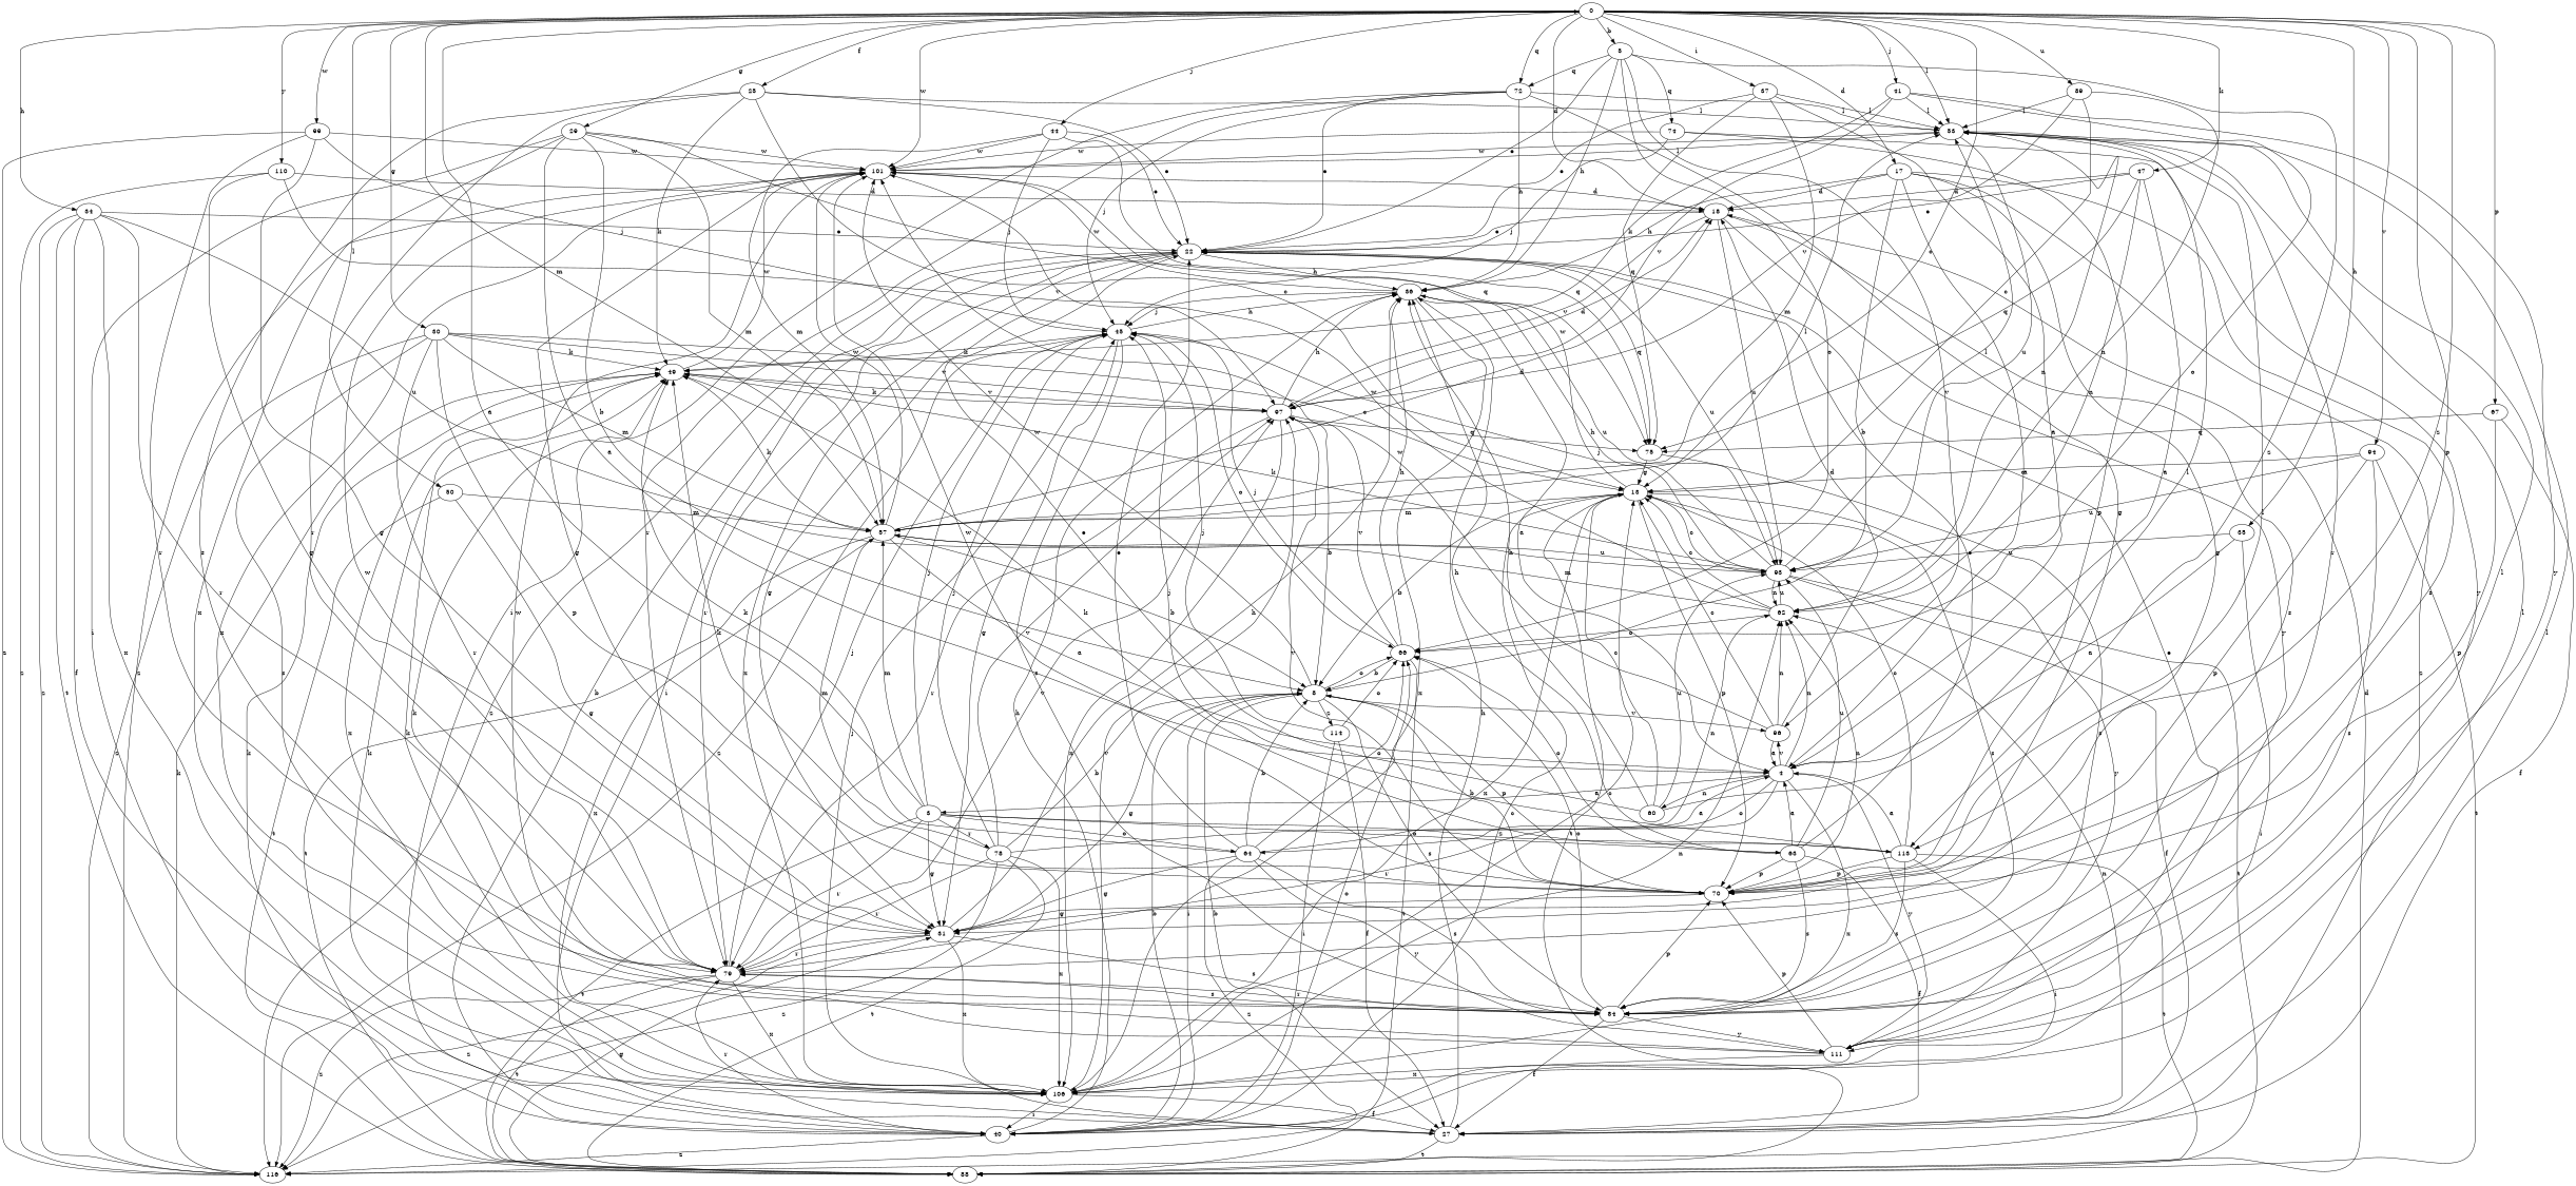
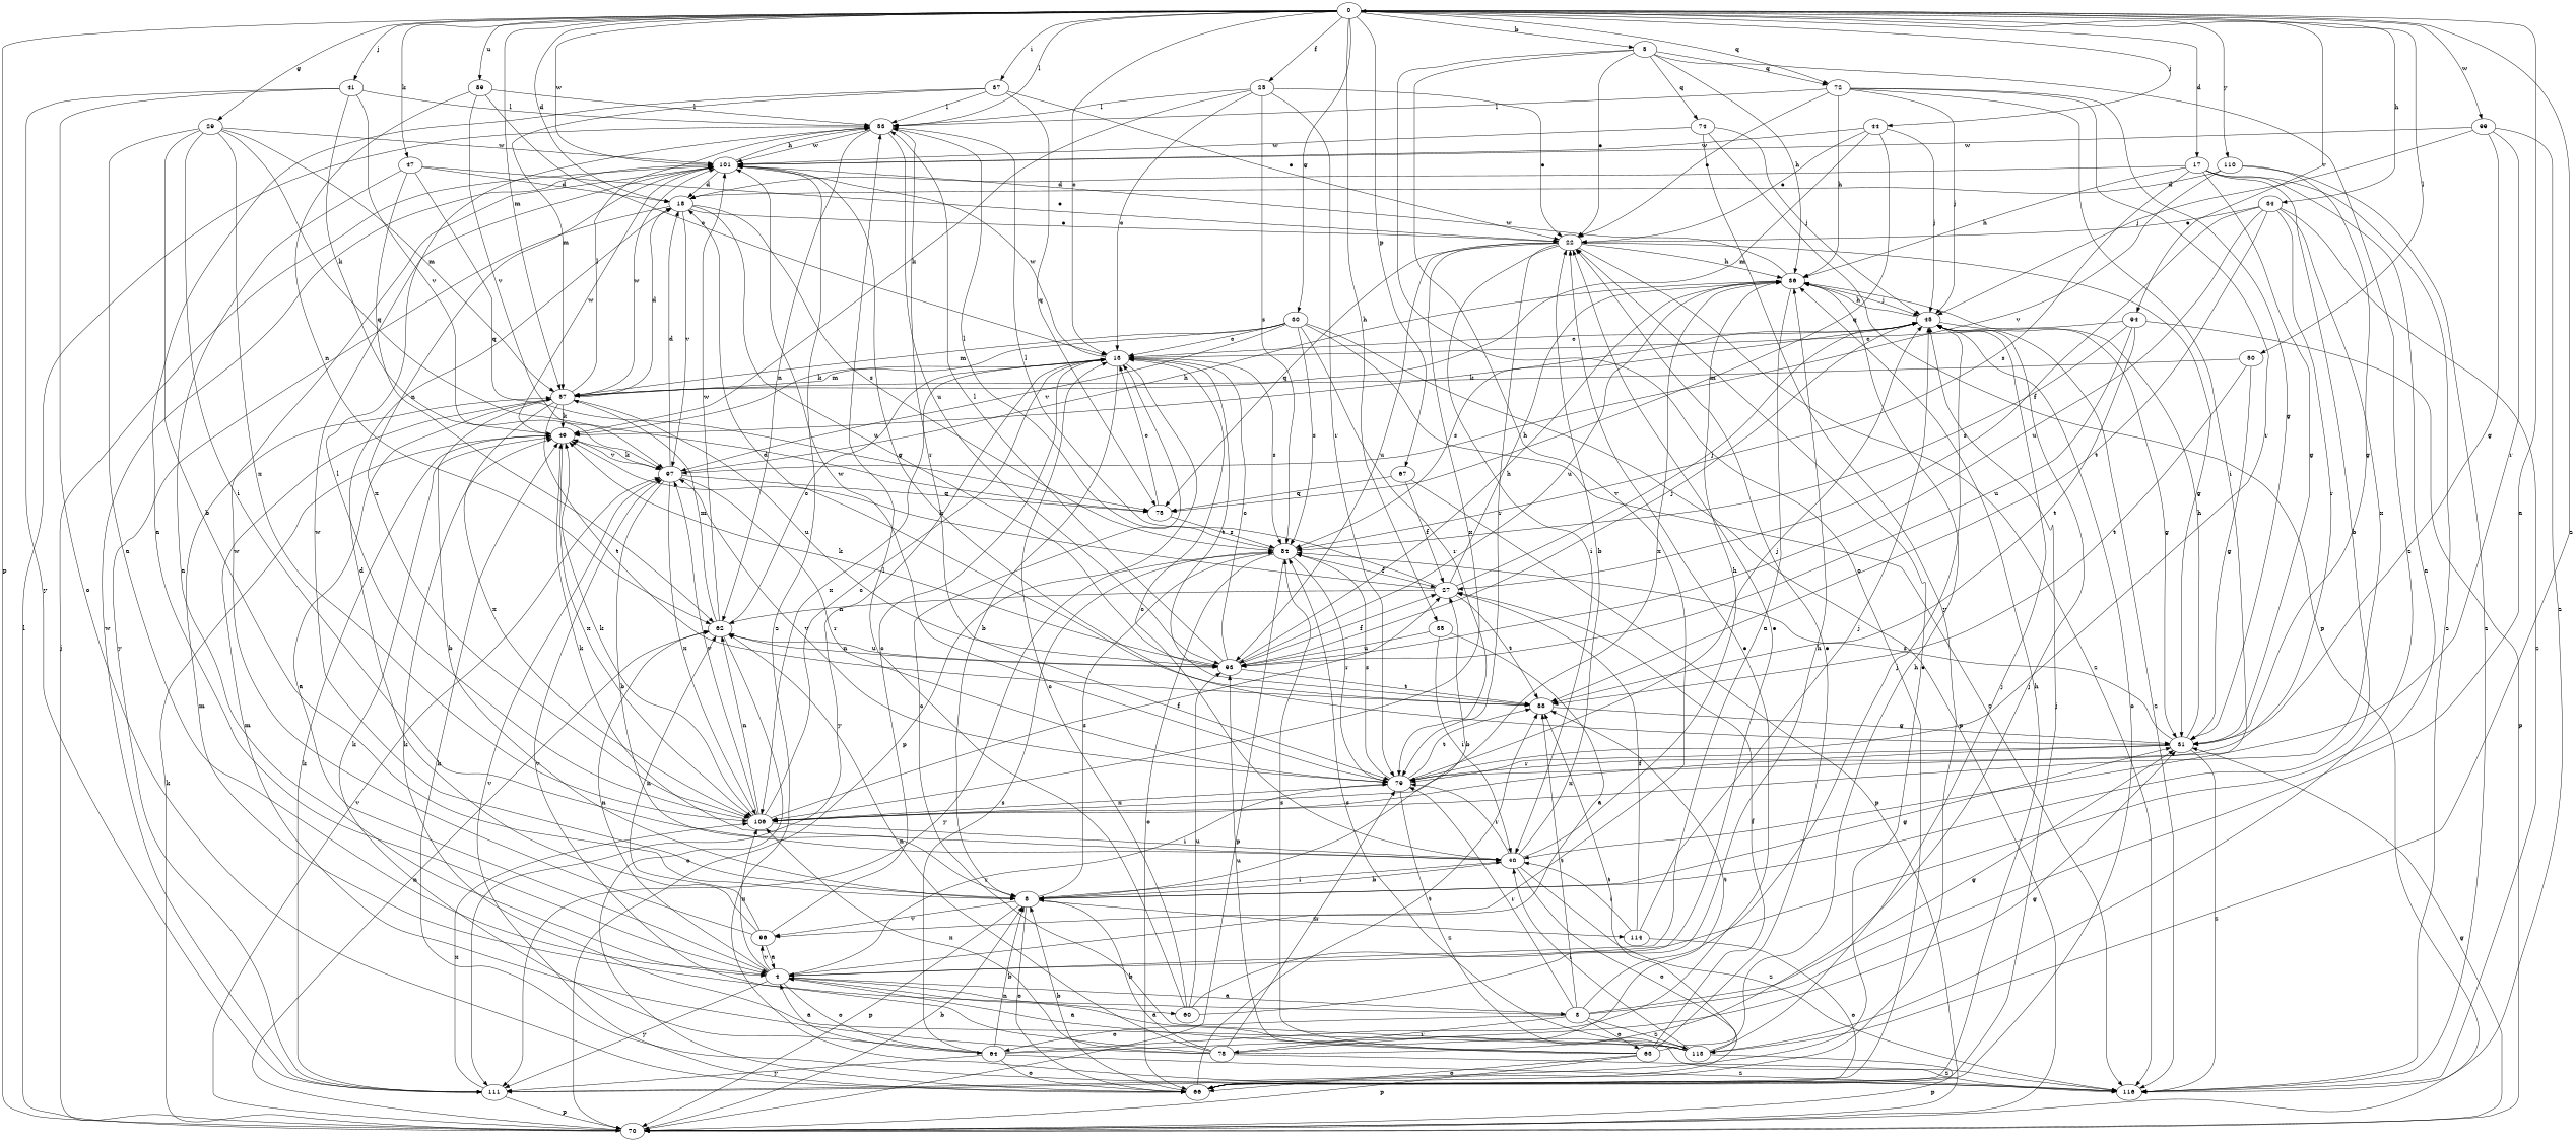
  strict digraph {
    0
    5
    13
    17
    18
    25
    29
    30
    34
    35
    37
    41
    44
    47
    50
    53
    57
    67
    70
    72
    89
    94
    99
    101
    110
    113
    96
    22
    36
    66
    74
    88
    106
    111
    8
    84
    31
    4
    116
    93
    97
    79
    49
    40
    75
    27
    45
    62
    3
    63
    64
    78
    60
    114
    0 -> 5 [label=b]
    0 -> 13 [label=c]
    0 -> 17 [label=d]
    0 -> 18 [label=d]
    0 -> 25 [label=f]
    0 -> 29 [label=g]
    0 -> 30 [label=g]
    0 -> 34 [label=h]
    0 -> 35 [label=h]
    0 -> 37 [label=i]
    0 -> 41 [label=j]
    0 -> 44 [label=j]
    0 -> 47 [label=k]
    0 -> 50 [label=l]
    0 -> 53 [label=l]
    0 -> 57 [label=m]
    0 -> 67 [label=p]
    0 -> 70 [label=p]
    0 -> 72 [label=q]
    0 -> 89 [label=u]
    0 -> 94 [label=v]
    0 -> 99 [label=w]
    0 -> 101 [label=w]
    0 -> 110 [label=y]
    0 -> 113 [label=z]
    5 -> 72 [label=q]
    5 -> 113 [label=z]
    5 -> 96 [label=v]
    5 -> 22 [label=e]
    5 -> 36 [label=h]
    5 -> 66 [label=o]
    5 -> 74 [label=q]
    13 -> 57 [label=m]
    13 -> 70 [label=p]
    13 -> 101 [label=w]
    13 -> 88 [label=t]
    13 -> 106 [label=x]
    13 -> 111 [label=y]
    13 -> 8 [label=b]
    13 -> 84 [label=s]
    17 -> 18 [label=d]
    17 -> 36 [label=h]
    17 -> 8 [label=b]
    17 -> 84 [label=s]
    17 -> 31 [label=g]
    17 -> 4 [label=a]
    17 -> 116 [label=z]
    18 -> 22 [label=e]
    18 -> 111 [label=y]
    18 -> 84 [label=s]
    18 -> 93 [label=u]
    18 -> 97 [label=v]
    25 -> 13 [label=c]
    25 -> 53 [label=l]
    25 -> 22 [label=e]
    25 -> 84 [label=s]
    25 -> 79 [label=r]
    25 -> 49 [label=k]
    29 -> 57 [label=m]
    29 -> 101 [label=w]
    29 -> 106 [label=x]
    29 -> 8 [label=b]
    29 -> 4 [label=a]
    29 -> 40 [label=i]
    29 -> 75 [label=q]
    30 -> 13 [label=c]
    30 -> 57 [label=m]
    30 -> 70 [label=p]
    30 -> 84 [label=s]
    30 -> 116 [label=z]
    30 -> 97 [label=v]
    30 -> 79 [label=r]
    30 -> 49 [label=k]
    34 -> 22 [label=e]
    34 -> 88 [label=t]
    34 -> 106 [label=x]
    34 -> 116 [label=z]
    34 -> 93 [label=u]
    34 -> 79 [label=r]
    34 -> 27 [label=f]
    35 -> 4 [label=a]
    35 -> 93 [label=u]
    35 -> 40 [label=i]
    37 -> 53 [label=l]
    37 -> 57 [label=m]
    37 -> 22 [label=e]
    37 -> 4 [label=a]
    37 -> 75 [label=q]
    41 -> 53 [label=l]
    41 -> 66 [label=o]
    41 -> 111 [label=y]
    41 -> 97 [label=v]
    41 -> 49 [label=k]
    44 -> 57 [label=m]
    44 -> 101 [label=w]
    44 -> 22 [label=e]
    44 -> 75 [label=q]
    44 -> 45 [label=j]
    47 -> 18 [label=d]
    47 -> 22 [label=e]
    47 -> 4 [label=a]
    47 -> 75 [label=q]
    47 -> 62 [label=n]
    50 -> 57 [label=m]
    50 -> 88 [label=t]
    50 -> 31 [label=g]
    53 -> 101 [label=w]
    53 -> 93 [label=u]
    53 -> 79 [label=r]
    53 -> 62 [label=n]
    57 -> 18 [label=d]
    57 -> 53 [label=l]
    57 -> 101 [label=w]
    57 -> 88 [label=t]
    57 -> 106 [label=x]
    57 -> 8 [label=b]
    57 -> 4 [label=a]
    57 -> 93 [label=u]
    57 -> 49 [label=k]
    67 -> 70 [label=p]
    67 -> 75 [label=q]
    67 -> 27 [label=f]
    70 -> 53 [label=l]
-   70 -> 101 [label=w]
+   70 -> 101 [label=j]
    70 -> 8 [label=b]
    70 -> 31 [label=g]
    70 -> 97 [label=v]
    70 -> 49 [label=k]
    70 -> 62 [label=n]
    72 -> 53 [label=l]
    72 -> 22 [label=e]
    72 -> 36 [label=h]
    72 -> 31 [label=g]
    72 -> 79 [label=r]
    72 -> 40 [label=i]
    72 -> 45 [label=j]
    89 -> 13 [label=c]
    89 -> 53 [label=l]
    89 -> 97 [label=v]
    89 -> 62 [label=n]
    94 -> 13 [label=c]
    94 -> 70 [label=p]
    94 -> 88 [label=t]
    94 -> 84 [label=s]
    94 -> 93 [label=u]
    99 -> 101 [label=w]
    99 -> 31 [label=g]
    99 -> 116 [label=z]
    99 -> 79 [label=r]
    99 -> 45 [label=j]
    101 -> 18 [label=d]
-   101 -> 53 [label=l]
+   101 -> 53 [label=h]
    101 -> 106 [label=x]
    101 -> 31 [label=g]
    101 -> 116 [label=z]
    110 -> 18 [label=d]
    110 -> 31 [label=g]
    110 -> 116 [label=z]
    110 -> 97 [label=v]
    113 -> 13 [label=c]
    113 -> 70 [label=p]
    113 -> 88 [label=t]
    113 -> 84 [label=s]
    113 -> 4 [label=a]
    113 -> 49 [label=k]
    113 -> 40 [label=i]
    113 -> 45 [label=j]
    96 -> 13 [label=c]
    96 -> 18 [label=d]
    96 -> 101 [label=w]
    96 -> 4 [label=a]
    96 -> 62 [label=n]
    22 -> 36 [label=h]
    22 -> 106 [label=x]
    22 -> 31 [label=g]
    22 -> 116 [label=z]
    22 -> 93 [label=u]
    22 -> 79 [label=r]
    22 -> 40 [label=i]
    22 -> 75 [label=q]
    36 -> 101 [label=w]
    36 -> 106 [label=x]
    36 -> 4 [label=a]
    36 -> 93 [label=u]
    36 -> 45 [label=j]
    66 -> 36 [label=h]
    66 -> 88 [label=t]
    66 -> 8 [label=b]
    66 -> 97 [label=v]
    66 -> 45 [label=j]
    74 -> 70 [label=p]
    74 -> 101 [label=w]
    74 -> 111 [label=y]
    74 -> 45 [label=j]
    88 -> 18 [label=d]
    88 -> 31 [label=g]
    106 -> 13 [label=c]
    106 -> 53 [label=l]
    106 -> 97 [label=v]
    106 -> 49 [label=k]
    106 -> 40 [label=i]
    106 -> 27 [label=f]
    106 -> 62 [label=n]
    111 -> 70 [label=p]
    111 -> 101 [label=w]
    111 -> 22 [label=e]
    111 -> 106 [label=x]
    111 -> 49 [label=k]
    8 -> 70 [label=p]
    8 -> 101 [label=w]
    8 -> 96 [label=v]
    8 -> 66 [label=o]
    8 -> 84 [label=s]
    8 -> 31 [label=g]
    8 -> 40 [label=i]
    8 -> 27 [label=b]
    8 -> 114 [label=z]
    84 -> 53 [label=l]
    84 -> 70 [label=p]
    84 -> 66 [label=o]
    84 -> 111 [label=y]
    84 -> 79 [label=r]
    84 -> 27 [label=f]
    31 -> 36 [label=h]
    31 -> 106 [label=x]
    31 -> 84 [label=s]
    31 -> 116 [label=z]
    31 -> 79 [label=r]
    4 -> 96 [label=v]
    4 -> 106 [label=x]
    4 -> 111 [label=y]
    4 -> 79 [label=r]
    4 -> 62 [label=n]
    4 -> 3 [label=a]
    4 -> 64 [label=o]
    4 -> 60 [label=n]
    116 -> 49 [label=k]
    93 -> 13 [label=c]
    93 -> 53 [label=l]
    93 -> 36 [label=h]
    93 -> 88 [label=t]
    93 -> 49 [label=k]
    93 -> 27 [label=f]
    93 -> 45 [label=j]
    93 -> 62 [label=n]
    97 -> 18 [label=d]
    97 -> 36 [label=h]
    97 -> 106 [label=x]
    97 -> 8 [label=b]
    97 -> 79 [label=r]
    97 -> 49 [label=k]
    97 -> 75 [label=q]
    79 -> 101 [label=w]
    79 -> 88 [label=t]
    79 -> 106 [label=x]
    79 -> 84 [label=s]
    79 -> 116 [label=z]
    79 -> 97 [label=v]
    79 -> 45 [label=j]
    49 -> 101 [label=w]
    49 -> 106 [label=x]
    49 -> 97 [label=v]
    40 -> 13 [label=c]
    40 -> 22 [label=b]
    40 -> 36 [label=h]
    40 -> 66 [label=o]
    40 -> 8 [label=b]
    40 -> 116 [label=z]
    40 -> 79 [label=r]
    40 -> 49 [label=k]
-   75 -> 13 [label=g]
+   75 -> 13 [label=c]
    75 -> 84 [label=s]
    27 -> 53 [label=l]
    27 -> 36 [label=h]
    27 -> 88 [label=t]
    27 -> 49 [label=k]
    27 -> 45 [label=j]
    27 -> 62 [label=n]
+   45 -> 13 [label=c]
    45 -> 36 [label=h]
    45 -> 66 [label=o]
    45 -> 84 [label=s]
    45 -> 31 [label=g]
    45 -> 116 [label=z]
    45 -> 49 [label=k]
    62 -> 13 [label=c]
    62 -> 57 [label=m]
    62 -> 101 [label=w]
    62 -> 66 [label=o]
    62 -> 93 [label=u]
    3 -> 0 [label=a]
    3 -> 57 [label=m]
    3 -> 113 [label=z]
    3 -> 88 [label=t]
    3 -> 31 [label=g]
    3 -> 79 [label=r]
    3 -> 45 [label=j]
    3 -> 63 [label=o]
    3 -> 64 [label=o]
    3 -> 78 [label=r]
    63 -> 70 [label=p]
    63 -> 22 [label=e]
    63 -> 36 [label=h]
    63 -> 66 [label=o]
    63 -> 84 [label=s]
    63 -> 4 [label=a]
    63 -> 93 [label=u]
    63 -> 27 [label=f]
    64 -> 22 [label=e]
    64 -> 66 [label=o]
    64 -> 111 [label=y]
    64 -> 8 [label=b]
    64 -> 84 [label=s]
    64 -> 31 [label=g]
    64 -> 4 [label=a]
    64 -> 116 [label=z]
    64 -> 49 [label=k]
    78 -> 57 [label=m]
    78 -> 88 [label=t]
    78 -> 106 [label=x]
    78 -> 8 [label=b]
    78 -> 116 [label=z]
    78 -> 97 [label=v]
    78 -> 79 [label=r]
    78 -> 45 [label=j]
    78 -> 62 [label=n]
    60 -> 13 [label=c]
    60 -> 53 [label=l]
    60 -> 22 [label=e]
    60 -> 36 [label=h]
    60 -> 93 [label=u]
    114 -> 66 [label=o]
    114 -> 40 [label=i]
    114 -> 27 [label=f]
    114 -> 45 [label=j]
  }
